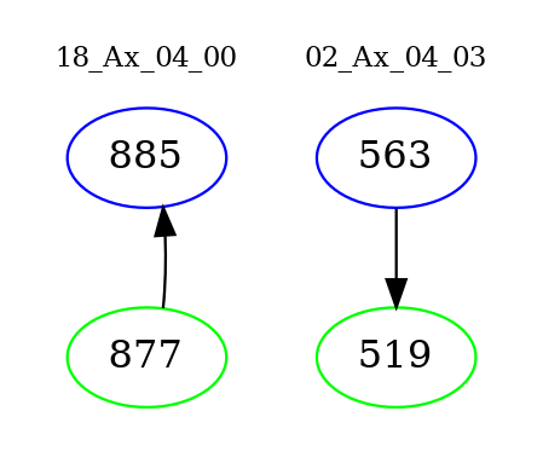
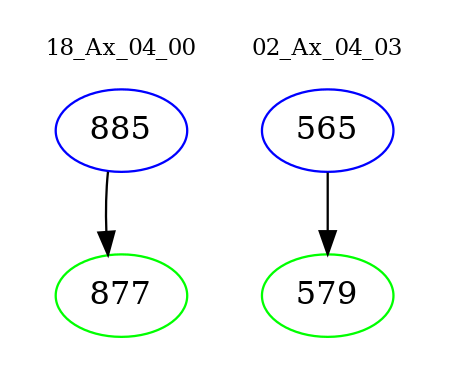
  digraph {
    node [color=blue]
    edge [color=black]
    n1 [label=885]
    n2 [color=green label=877]
-   n3 [label=563]
-   n4 [color=green label=519]
+   n3 [label=565]
+   n4 [color=green label=579]
    subgraph cluster_1 {
      color=white
      fontsize=10
      label="18_Ax_04_00"
      n1
      n2
    }
    subgraph cluster_2 {
      color=white
      fontsize=10
      label="02_Ax_04_03"
      n3
      n4
    }
-   n2 -> n1
+   n1 -> n2
    n3 -> n4
  }
